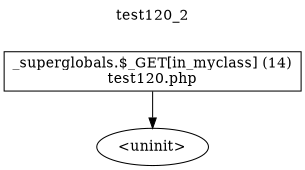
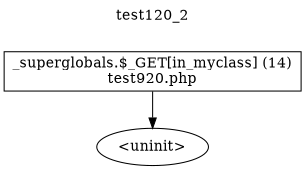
  digraph {
    label=test120_2
    labelloc=t
-   n1 [label="_superglobals.$_GET[in_myclass] (14)\ntest120.php" shape=box]
+   n1 [label="_superglobals.$_GET[in_myclass] (14)\ntest920.php" shape=box]
    n2 [label="<uninit>" shape=ellipse]
    n1 -> n2
  }
